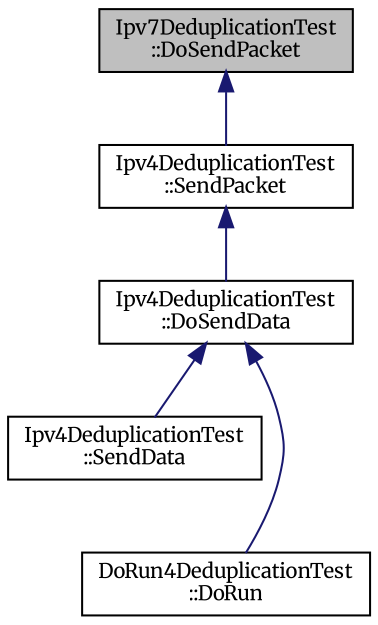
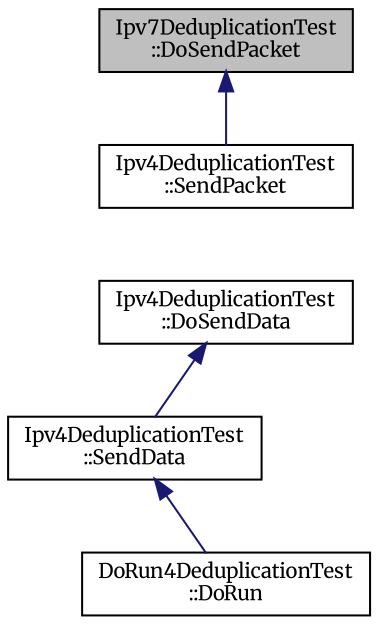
  digraph {
    fontname=Merriweather
    rankdir=TB
    node [color=black fillcolor=white fontname=Merriweather fontsize=10 shape=record style=filled]
    edge [color=midnightblue dir=back fontname=Merriweather fontsize=10 labelfontname=Helvetica labelfontsize=10 style=solid]
    n1 [fillcolor=grey75 fontcolor=black height=0.2 label="Ipv7DeduplicationTest\l::DoSendPacket" width=0.4]
    n2 [height=0.2 label="Ipv4DeduplicationTest\l::SendPacket" width=0.4]
    n3 [height=0.2 label="Ipv4DeduplicationTest\l::DoSendData" width=0.4]
    n4 [height=0.2 label="Ipv4DeduplicationTest\l::SendData" width=0.4]
    n5 [height=0.2 label="DoRun4DeduplicationTest\l::DoRun" width=0.4]
    n1 -> n2
-   n2 -> n3
    n3 -> n4
-   n3 -> n5
+   n4 -> n5
  }
